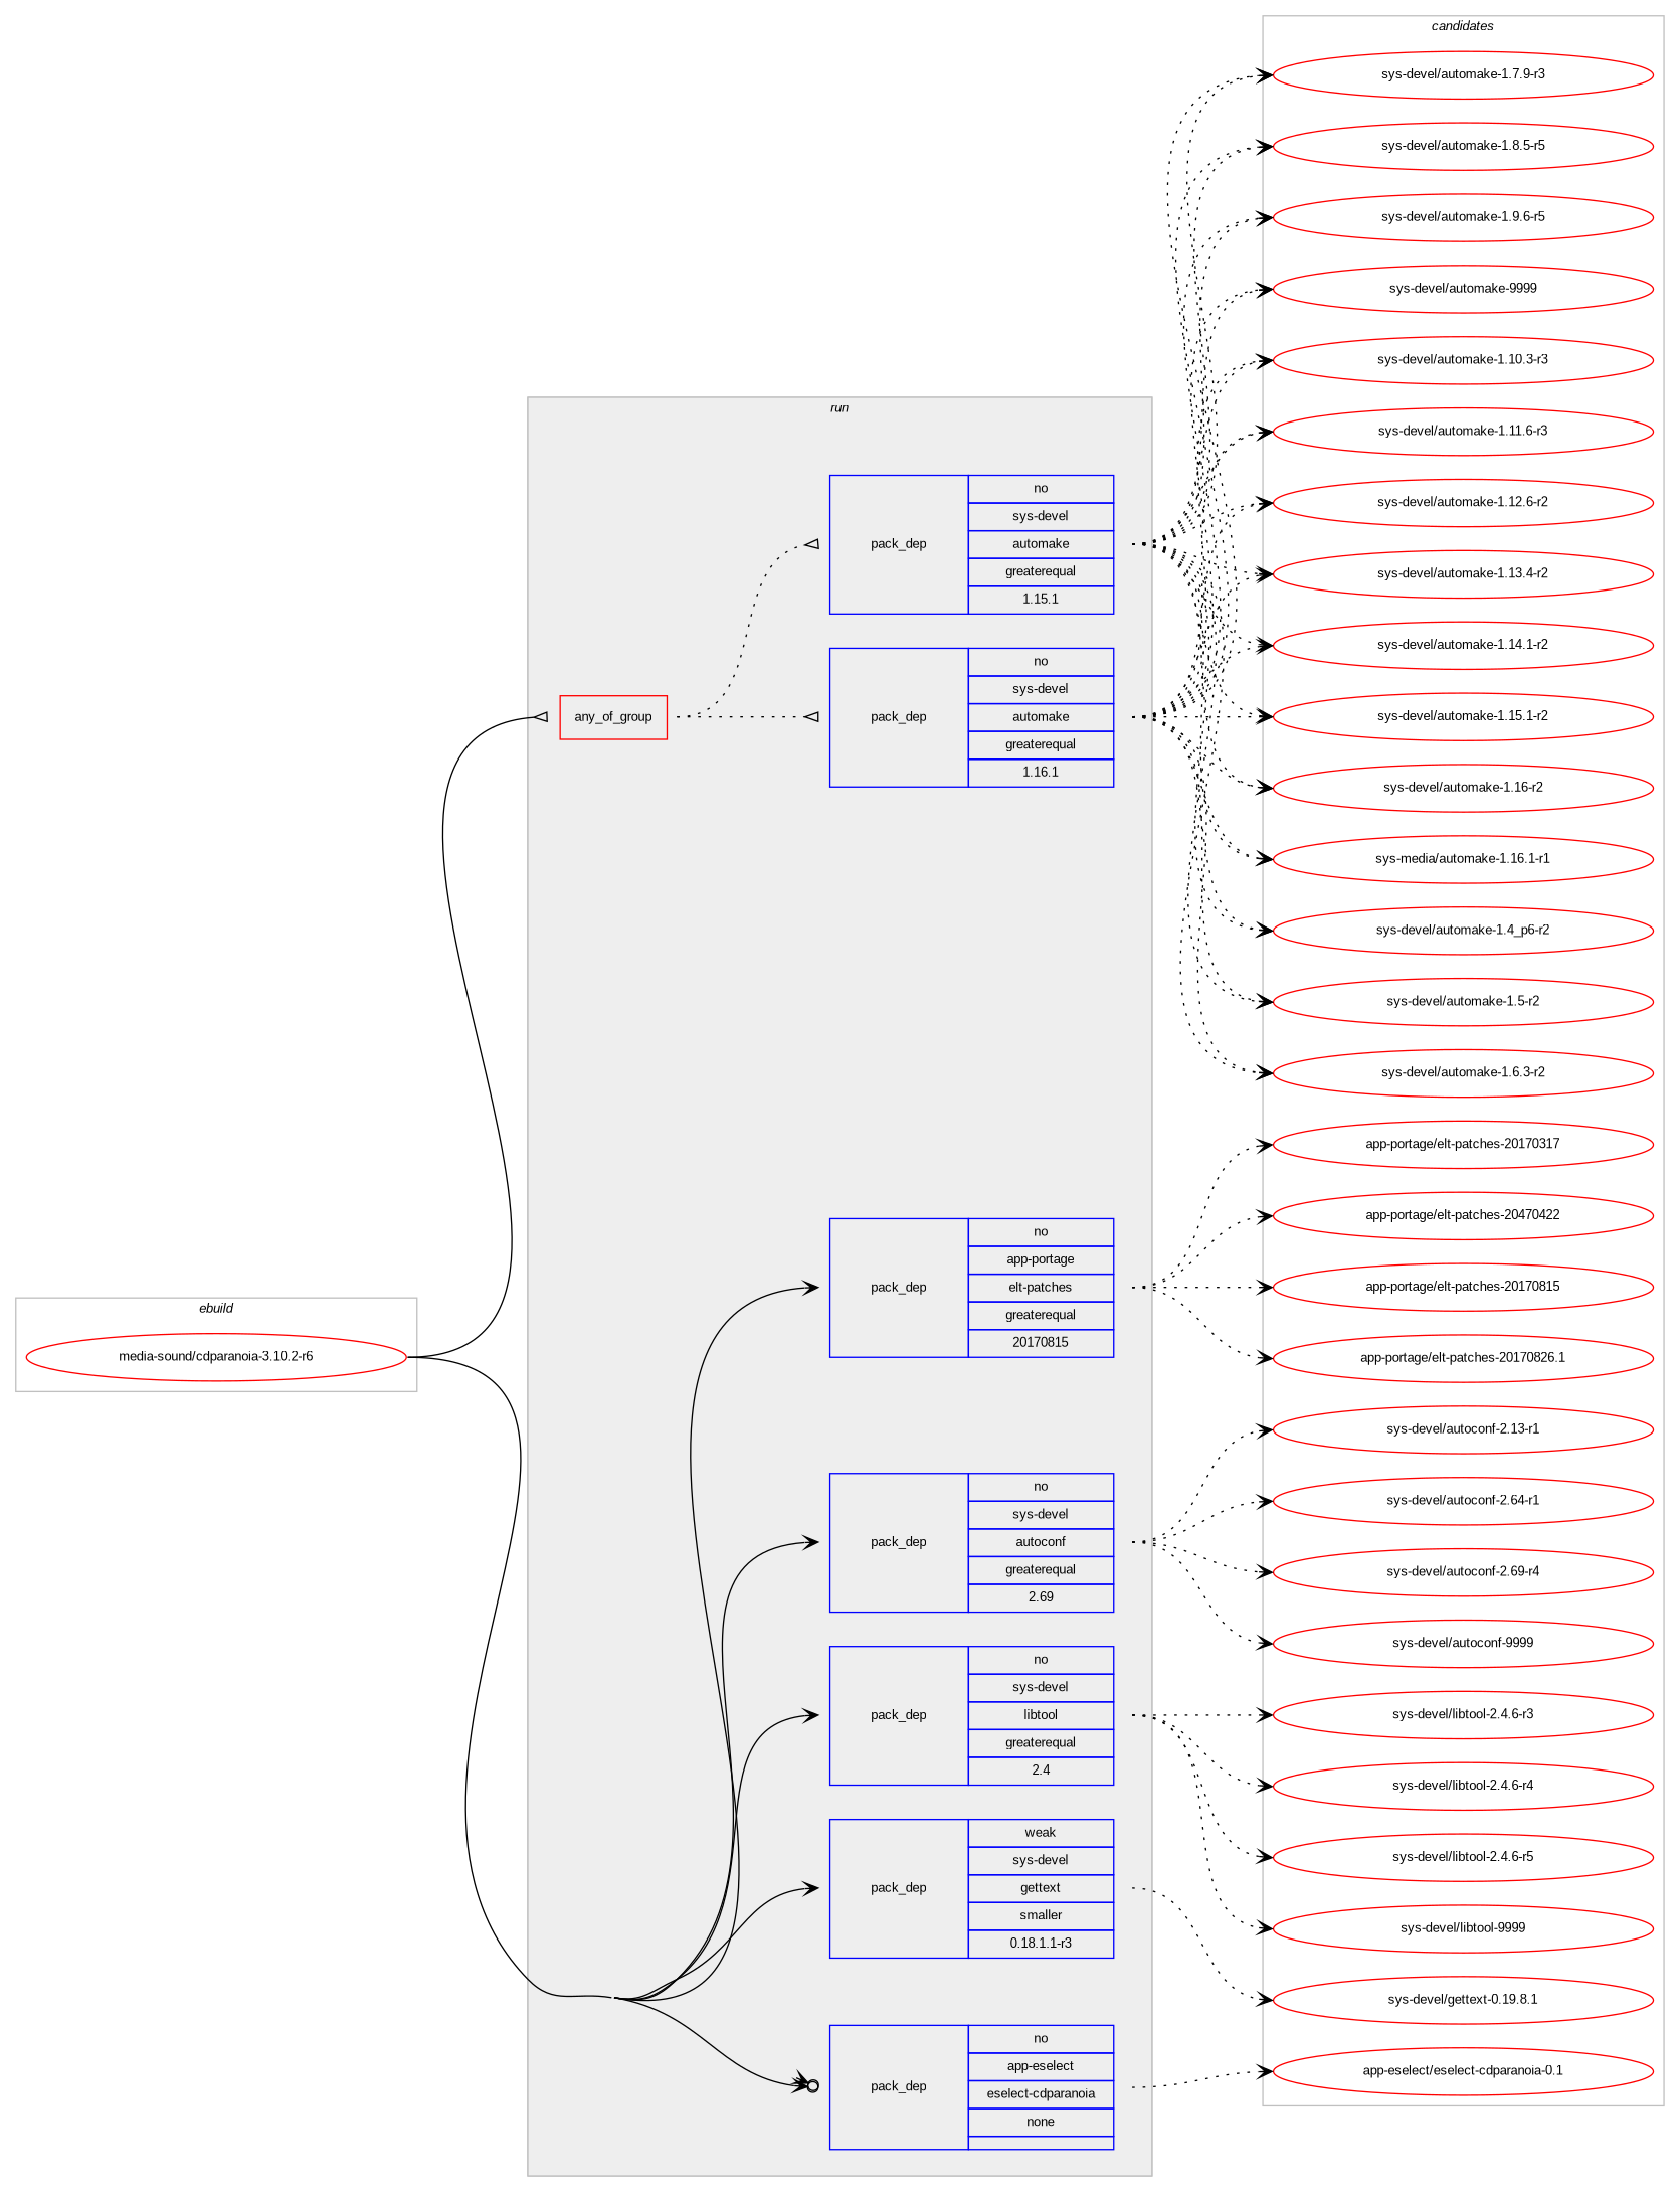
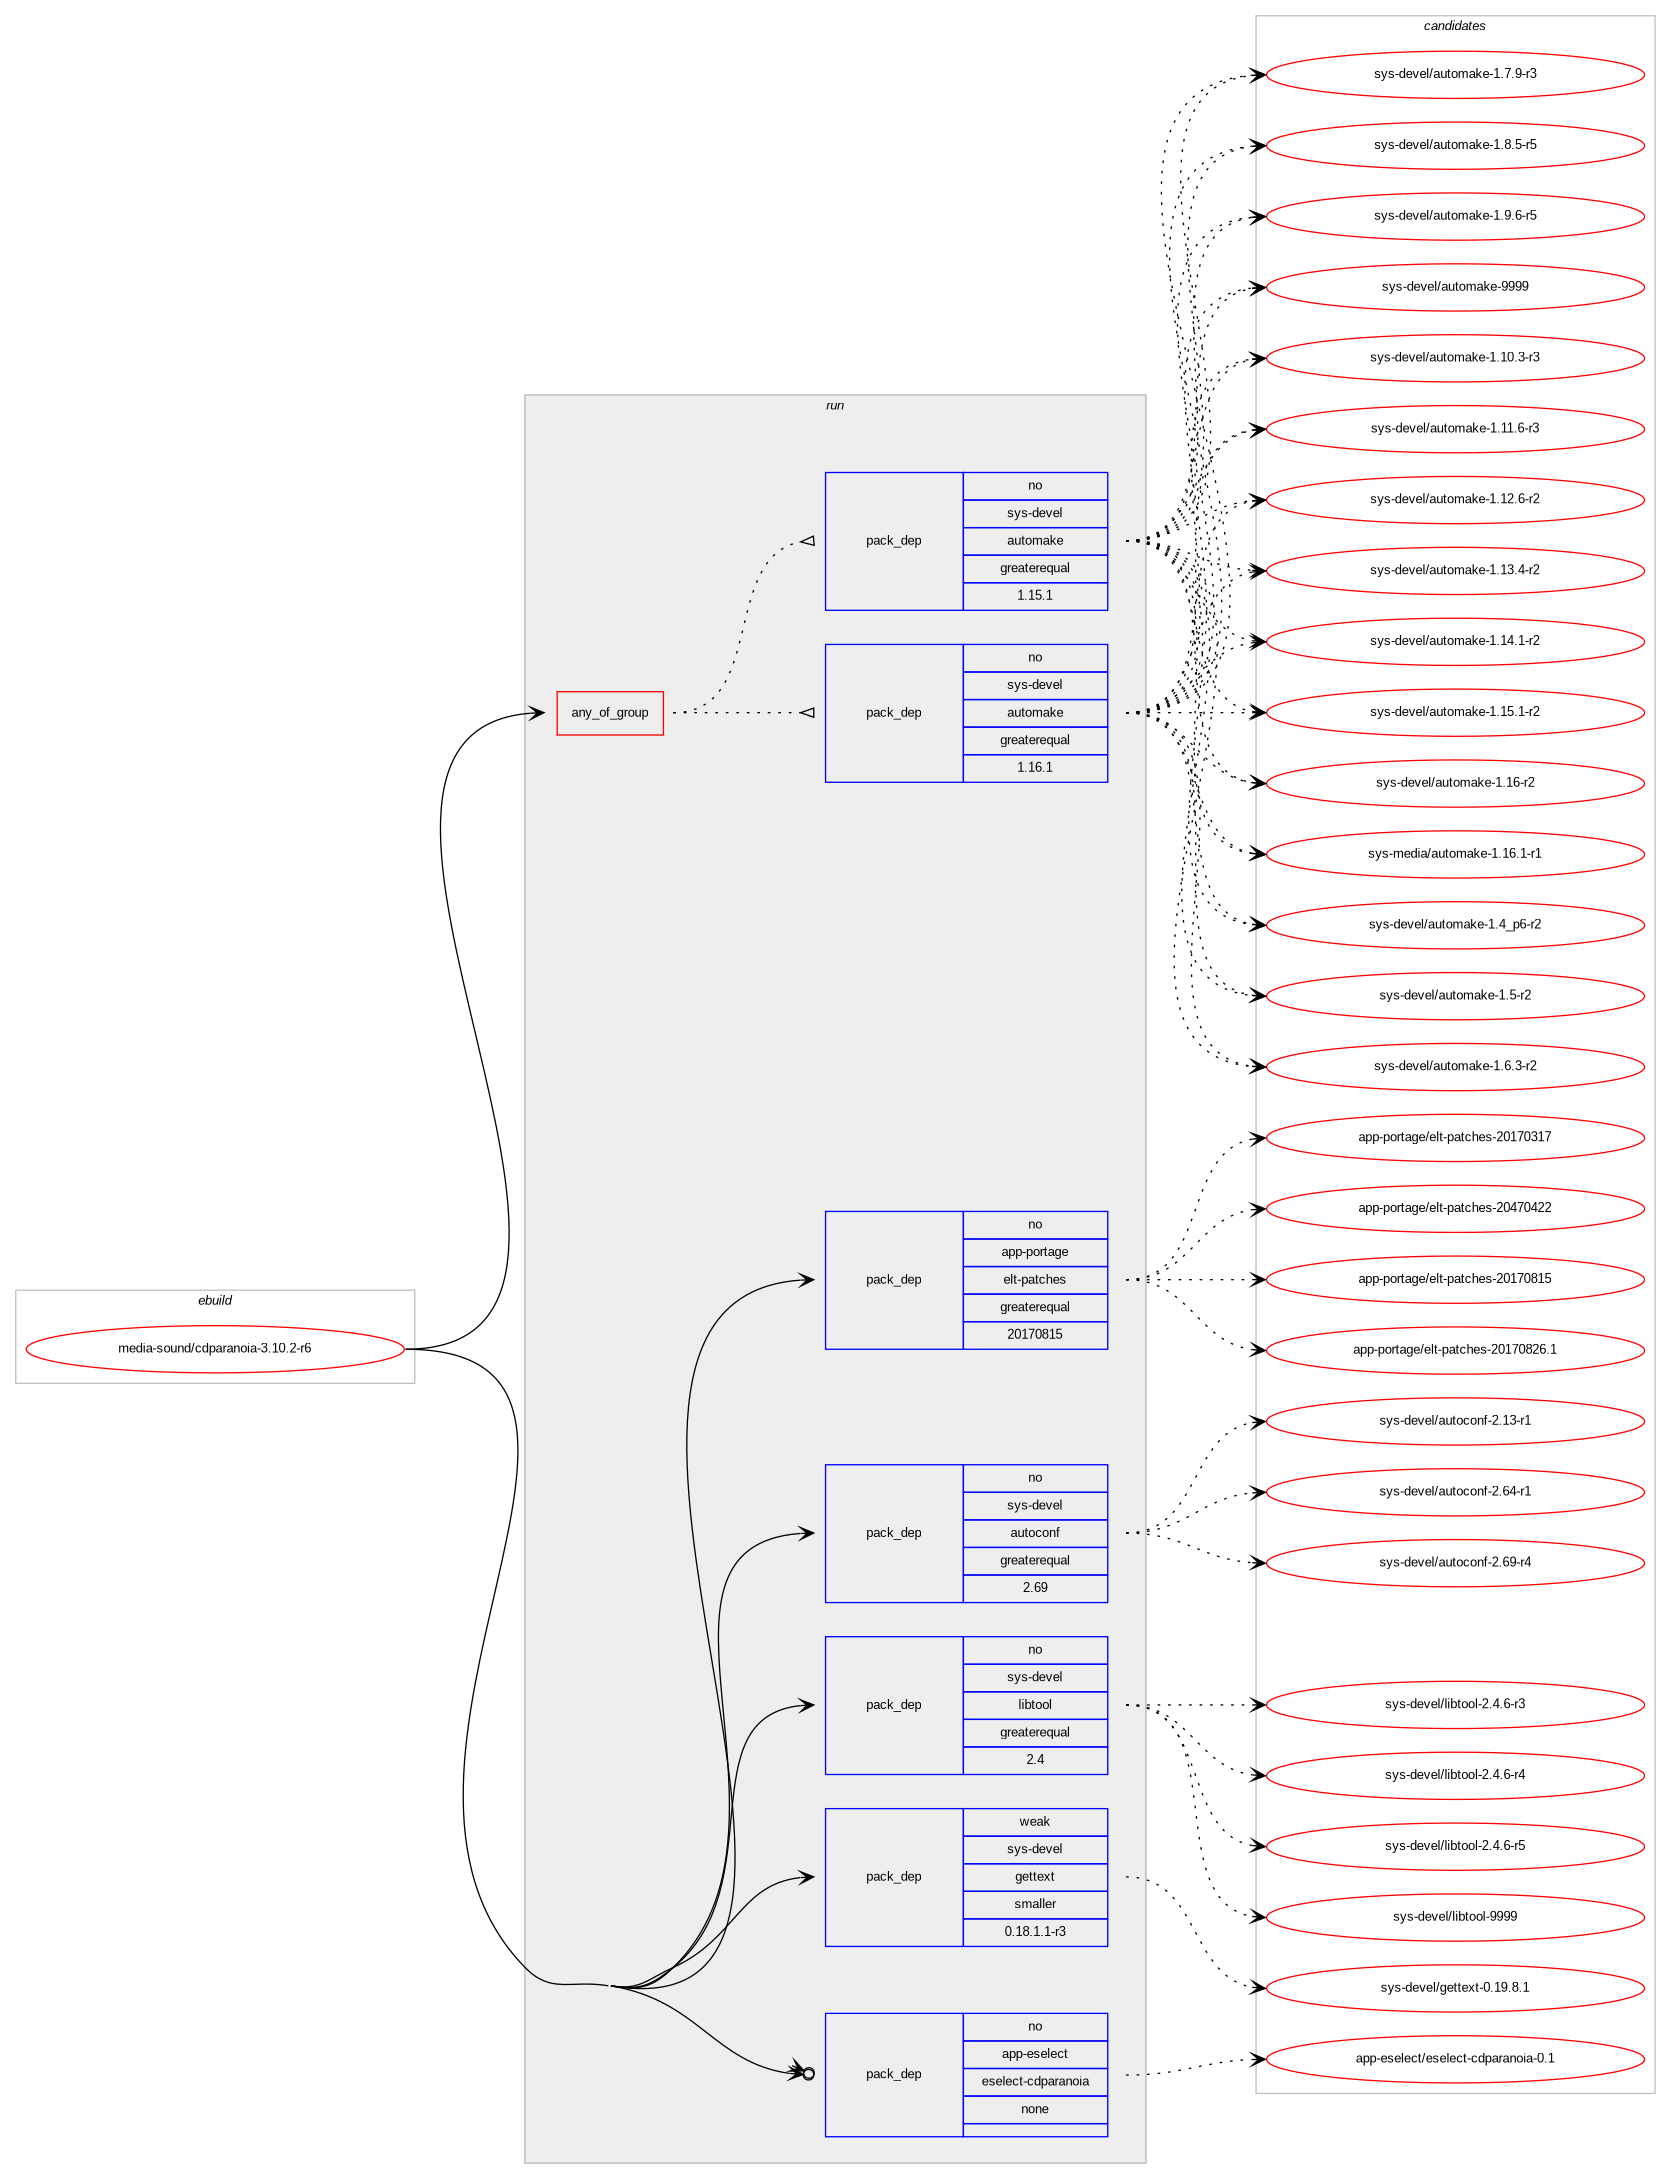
  digraph {
    compound=true
    concentrate=true
    fontname="Liberation Sans"
    fontsize=10
    newrank=true
    rankdir=LR
    ranksep=1.5
    node [color=red fontname="Liberation Sans" fontsize=10]
    edge [arrowhead=vee fontname="Liberation Sans" headport=w style=dotted tailport=e weight=100]
    n1 [label="media-sound/cdparanoia-3.10.2-r6" width=4]
    n2 [color=blue label=<<TABLE BORDER="0" CELLBORDER="1" CELLSPACING="0" CELLPADDING="4" WIDTH="220"><TR><TD ROWSPAN="6" CELLPADDING="30">pack_dep</TD></TR><TR><TD WIDTH="110">no</TD></TR><TR><TD>sys-devel</TD></TR><TR><TD>automake</TD></TR><TR><TD>greaterequal</TD></TR><TR><TD>1.16.1</TD></TR></TABLE>> shape=none]
    n3 [color=blue label=<<TABLE BORDER="0" CELLBORDER="1" CELLSPACING="0" CELLPADDING="4" WIDTH="220"><TR><TD ROWSPAN="6" CELLPADDING="30">pack_dep</TD></TR><TR><TD WIDTH="110">no</TD></TR><TR><TD>sys-devel</TD></TR><TR><TD>automake</TD></TR><TR><TD>greaterequal</TD></TR><TR><TD>1.15.1</TD></TR></TABLE>> shape=none]
    n4 [label=<<TABLE BORDER="0" CELLBORDER="1" CELLSPACING="0" CELLPADDING="4"><TR><TD CELLPADDING="10">any_of_group</TD></TR></TABLE>> shape=none]
    n5 [color=blue label=<<TABLE BORDER="0" CELLBORDER="1" CELLSPACING="0" CELLPADDING="4" WIDTH="220"><TR><TD ROWSPAN="6" CELLPADDING="30">pack_dep</TD></TR><TR><TD WIDTH="110">no</TD></TR><TR><TD>app-portage</TD></TR><TR><TD>elt-patches</TD></TR><TR><TD>greaterequal</TD></TR><TR><TD>20170815</TD></TR></TABLE>> shape=none]
    n6 [color=blue label=<<TABLE BORDER="0" CELLBORDER="1" CELLSPACING="0" CELLPADDING="4" WIDTH="220"><TR><TD ROWSPAN="6" CELLPADDING="30">pack_dep</TD></TR><TR><TD WIDTH="110">no</TD></TR><TR><TD>sys-devel</TD></TR><TR><TD>autoconf</TD></TR><TR><TD>greaterequal</TD></TR><TR><TD>2.69</TD></TR></TABLE>> shape=none]
    n7 [color=blue label=<<TABLE BORDER="0" CELLBORDER="1" CELLSPACING="0" CELLPADDING="4" WIDTH="220"><TR><TD ROWSPAN="6" CELLPADDING="30">pack_dep</TD></TR><TR><TD WIDTH="110">no</TD></TR><TR><TD>sys-devel</TD></TR><TR><TD>libtool</TD></TR><TR><TD>greaterequal</TD></TR><TR><TD>2.4</TD></TR></TABLE>> shape=none]
    n8 [color=blue label=<<TABLE BORDER="0" CELLBORDER="1" CELLSPACING="0" CELLPADDING="4" WIDTH="220"><TR><TD ROWSPAN="6" CELLPADDING="30">pack_dep</TD></TR><TR><TD WIDTH="110">weak</TD></TR><TR><TD>sys-devel</TD></TR><TR><TD>gettext</TD></TR><TR><TD>smaller</TD></TR><TR><TD>0.18.1.1-r3</TD></TR></TABLE>> shape=none]
    n9 [color=blue label=<<TABLE BORDER="0" CELLBORDER="1" CELLSPACING="0" CELLPADDING="4" WIDTH="220"><TR><TD ROWSPAN="6" CELLPADDING="30">pack_dep</TD></TR><TR><TD WIDTH="110">no</TD></TR><TR><TD>app-eselect</TD></TR><TR><TD>eselect-cdparanoia</TD></TR><TR><TD>none</TD></TR><TR><TD></TD></TR></TABLE>> shape=none]
    n10 [label="sys-devel/automake-1.10.3-r3" width=4]
    n11 [label="sys-devel/automake-1.11.6-r3" width=4]
    n12 [label="sys-devel/automake-1.12.6-r2" width=4]
    n13 [label="sys-devel/automake-1.13.4-r2" width=4]
    n14 [label="sys-devel/automake-1.14.1-r2" width=4]
    n15 [label="sys-devel/automake-1.15.1-r2" width=4]
    n16 [label="sys-devel/automake-1.16-r2" width=4]
    n17 [label="sys-media/automake-1.16.1-r1" width=4]
    n18 [label="sys-devel/automake-1.4_p6-r2" width=4]
    n19 [label="sys-devel/automake-1.5-r2" width=4]
    n20 [label="sys-devel/automake-1.6.3-r2" width=4]
    n21 [label="sys-devel/automake-1.7.9-r3" width=4]
    n22 [label="sys-devel/automake-1.8.5-r5" width=4]
    n23 [label="sys-devel/automake-1.9.6-r5" width=4]
    n24 [label="sys-devel/automake-9999" width=4]
    n25 [label="app-portage/elt-patches-20170317" width=4]
    n26 [label="app-portage/elt-patches-20470422" width=4]
    n27 [label="app-portage/elt-patches-20170815" width=4]
    n28 [label="app-portage/elt-patches-20170826.1" width=4]
    n29 [label="sys-devel/autoconf-2.13-r1" width=4]
    n30 [label="sys-devel/autoconf-2.64-r1" width=4]
    n31 [label="sys-devel/autoconf-2.69-r4" width=4]
-   n32 [label="sys-devel/autoconf-9999" width=4]
    n33 [label="sys-devel/libtool-2.4.6-r3" width=4]
    n34 [label="sys-devel/libtool-2.4.6-r4" width=4]
    n35 [label="sys-devel/libtool-2.4.6-r5" width=4]
    n36 [label="sys-devel/libtool-9999" width=4]
    n37 [label="sys-devel/gettext-0.19.8.1" width=4]
    n38 [label="app-eselect/eselect-cdparanoia-0.1" width=4]
    subgraph cluster_1 {
      color=gray
      label=<<i>ebuild</i>>
      rank=same
      n1
    }
    subgraph cluster_2 {
      color=gray
      label=<<i>dependencies</i>>
      subgraph cluster_3 {
        color=gray
        fillcolor="#eeeeee"
        label=<<i>compile</i>>
        style=filled
        subgraph sub_4 {
          color=gray
          fillcolor="#eeeeee"
          label=<<i>compile</i>>
          style=filled
          n4
          subgraph sub_5 {
            color=gray
            fillcolor="#eeeeee"
            label=<<i>compile</i>>
            style=filled
            n2
          }
          subgraph sub_6 {
            color=gray
            fillcolor="#eeeeee"
            label=<<i>compile</i>>
            style=filled
            n3
          }
        }
        subgraph sub_7 {
          color=gray
          fillcolor="#eeeeee"
          label=<<i>compile</i>>
          style=filled
          n5
        }
        subgraph sub_8 {
          color=gray
          fillcolor="#eeeeee"
          label=<<i>compile</i>>
          style=filled
          n6
        }
        subgraph sub_9 {
          color=gray
          fillcolor="#eeeeee"
          label=<<i>compile</i>>
          style=filled
          n7
        }
        subgraph sub_10 {
          color=gray
          fillcolor="#eeeeee"
          label=<<i>compile</i>>
          style=filled
          n8
        }
      }
      subgraph cluster_11 {
        color=gray
        fillcolor="#eeeeee"
        label=<<i>compile and run</i>>
        style=filled
        subgraph sub_12 {
          color=gray
          fillcolor="#eeeeee"
          label=<<i>compile and run</i>>
          style=filled
          n9
        }
      }
      subgraph cluster_13 {
        color=gray
        fillcolor="#eeeeee"
        label=<<i>run</i>>
        style=filled
      }
    }
    subgraph cluster_14 {
      color=gray
      label=<<i>candidates</i>>
      rank=same
      subgraph sub_15 {
        color=black
        label=<<i>candidates</i>>
        nodesep=1
        rank=same
        n10
        n11
        n12
        n13
        n14
        n15
        n16
        n17
        n18
        n19
        n20
        n21
        n22
        n23
        n24
      }
      subgraph sub_16 {
        color=black
        label=<<i>candidates</i>>
        nodesep=1
        rank=same
        n10
        n11
        n12
        n13
        n14
        n15
        n16
        n17
        n18
        n19
        n20
        n21
        n22
        n23
        n24
      }
      subgraph sub_17 {
        color=black
        label=<<i>candidates</i>>
        nodesep=1
        rank=same
        n25
        n26
        n27
        n28
      }
      subgraph sub_18 {
        color=black
        label=<<i>candidates</i>>
        nodesep=1
        rank=same
        n29
        n30
        n31
-       n32
      }
      subgraph sub_19 {
        color=black
        label=<<i>candidates</i>>
        nodesep=1
        rank=same
        n33
        n34
        n35
        n36
      }
      subgraph sub_20 {
        color=black
        label=<<i>candidates</i>>
        nodesep=1
        rank=same
        n37
      }
      subgraph sub_21 {
        color=black
        label=<<i>candidates</i>>
        nodesep=1
        rank=same
        n38
      }
    }
-   n1 -> n4 [arrowhead=oinv style=solid weight=20]
+   n1 -> n4 [style=solid weight=20]
    n1 -> n5 [style=solid weight=20]
    n1 -> n6 [style=solid weight=20]
    n1 -> n7 [style=solid weight=20]
    n1 -> n8 [style=solid weight=20]
    n1 -> n9 [arrowhead=odotvee style=solid weight=20]
    n2 -> n10
    n2 -> n11
    n2 -> n12
    n2 -> n13
    n2 -> n14
    n2 -> n15
    n2 -> n16
    n2 -> n17
    n2 -> n18
    n2 -> n19
    n2 -> n20
    n2 -> n21
    n2 -> n22
    n2 -> n23
    n2 -> n24
    n3 -> n10
    n3 -> n11
    n3 -> n12
    n3 -> n13
    n3 -> n14
    n3 -> n15
    n3 -> n16
    n3 -> n17
    n3 -> n18
    n3 -> n19
    n3 -> n20
    n3 -> n21
    n3 -> n22
    n3 -> n23
    n3 -> n24
    n4 -> n2 [arrowhead=oinv weight=20]
    n4 -> n3 [arrowhead=oinv weight=20]
    n5 -> n25
    n5 -> n26
    n5 -> n27
    n5 -> n28
    n6 -> n29
    n6 -> n30
    n6 -> n31
-   n6 -> n32
    n7 -> n33
    n7 -> n34
    n7 -> n35
    n7 -> n36
    n8 -> n37
    n9 -> n38
  }
